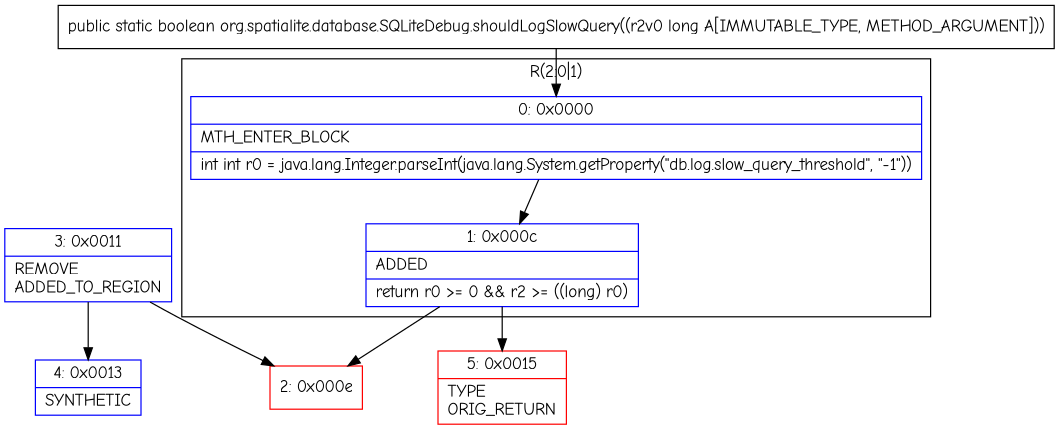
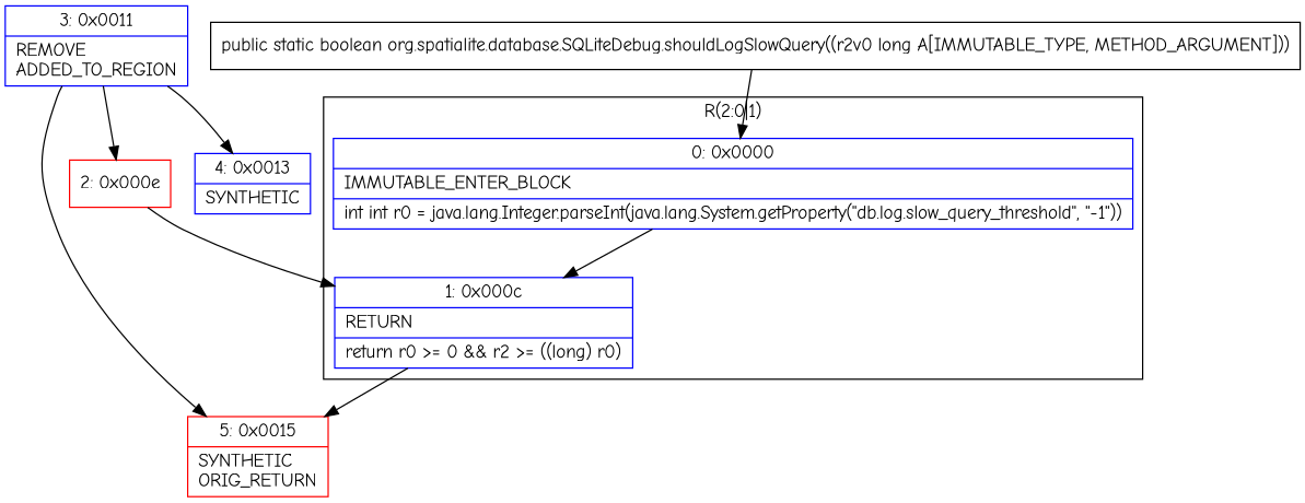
  digraph {
    fontname="Comic Neue"
    node [color=blue fontname="Comic Neue" shape=record]
    edge [fontname="Comic Neue"]
-   n1 [label="{0\:\ 0x0000|MTH_ENTER_BLOCK\l|int int r0 = java.lang.Integer.parseInt(java.lang.System.getProperty(\"db.log.slow_query_threshold\", \"\-1\"))\l}"]
-   n2 [label="{1\:\ 0x000c|ADDED\l|return r0 \>= 0 && r2 \>= ((long) r0)\l}"]
+   n1 [label="{0\:\ 0x0000|IMMUTABLE_ENTER_BLOCK\l|int int r0 = java.lang.Integer.parseInt(java.lang.System.getProperty(\"db.log.slow_query_threshold\", \"\-1\"))\l}"]
+   n2 [label="{1\:\ 0x000c|RETURN\l|return r0 \>= 0 && r2 \>= ((long) r0)\l}"]
    n3 [color=red label="{2\:\ 0x000e}"]
-   n4 [color=red label="{5\:\ 0x0015|TYPE\lORIG_RETURN\l}"]
+   n4 [color=red label="{5\:\ 0x0015|SYNTHETIC\lORIG_RETURN\l}"]
    n5 [label="{3\:\ 0x0011|REMOVE\lADDED_TO_REGION\l}"]
    n6 [label="{4\:\ 0x0013|SYNTHETIC\l}"]
    n7 [label="{public static boolean org.spatialite.database.SQLiteDebug.shouldLogSlowQuery((r2v0 long A[IMMUTABLE_TYPE, METHOD_ARGUMENT])) }" color=""]
    subgraph cluster_1 {
      label="R(2:0|1)"
      n1
      n2
    }
    n1 -> n2
-   n2 -> n3
+   n3 -> n2
    n2 -> n4
    n5 -> n3
+   n5 -> n4
    n5 -> n6
    n7 -> n1
  }
